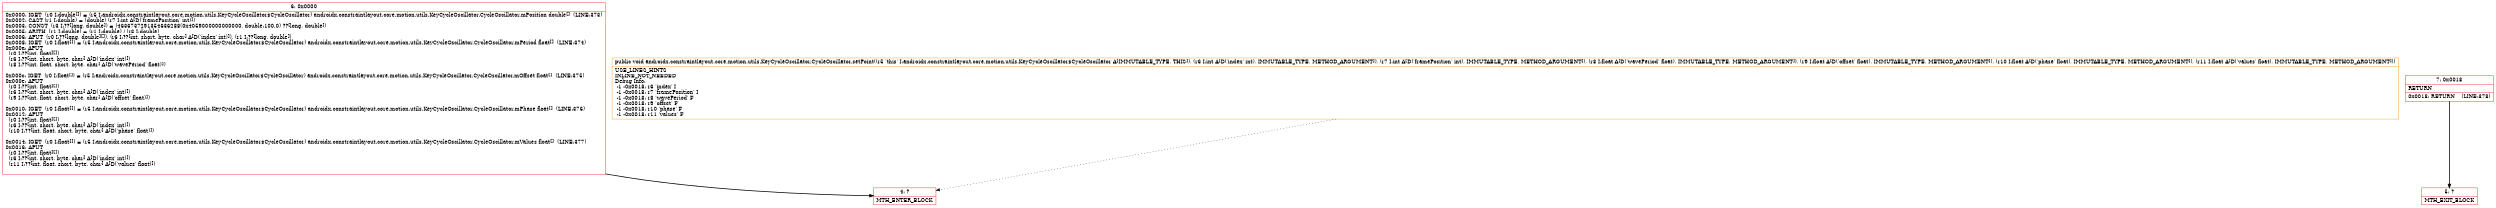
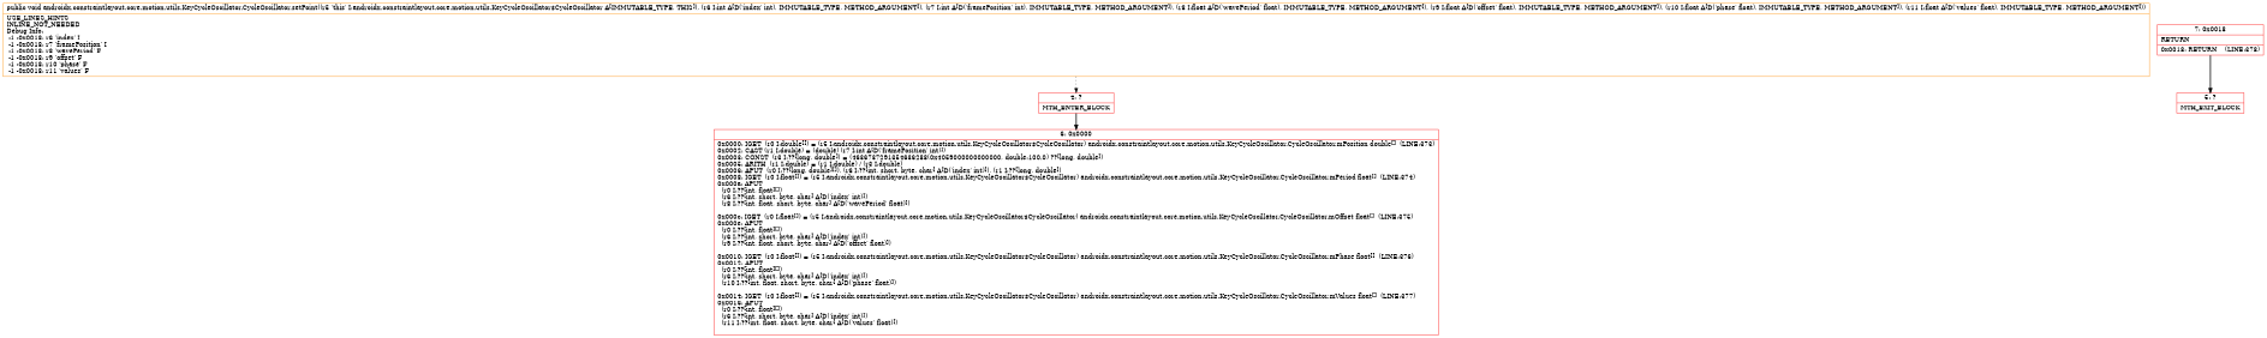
  digraph {
    node [color=red shape=record]
    edge [style=bold]
    n1 [label="{4\:\ ?|MTH_ENTER_BLOCK\l}"]
    n2 [label="{6\:\ 0x0000|0x0000: IGET  (r0 I:double[]) = (r5 I:androidx.constraintlayout.core.motion.utils.KeyCycleOscillator$CycleOscillator) androidx.constraintlayout.core.motion.utils.KeyCycleOscillator.CycleOscillator.mPosition double[]  (LINE:373)\l0x0002: CAST (r1 I:double) = (double) (r7 I:int A[D('framePosition' int)]) \l0x0003: CONST  (r3 I:??[long, double]) = (4636737291354636288(0x4059000000000000, double:100.0) ??[long, double]) \l0x0005: ARITH  (r1 I:double) = (r1 I:double) \/ (r3 I:double) \l0x0006: APUT  (r0 I:??[long, double][]), (r6 I:??[int, short, byte, char] A[D('index' int)]), (r1 I:??[long, double]) \l0x0008: IGET  (r0 I:float[]) = (r5 I:androidx.constraintlayout.core.motion.utils.KeyCycleOscillator$CycleOscillator) androidx.constraintlayout.core.motion.utils.KeyCycleOscillator.CycleOscillator.mPeriod float[]  (LINE:374)\l0x000a: APUT  \l  (r0 I:??[int, float][])\l  (r6 I:??[int, short, byte, char] A[D('index' int)])\l  (r8 I:??[int, float, short, byte, char] A[D('wavePeriod' float)])\l \l0x000c: IGET  (r0 I:float[]) = (r5 I:androidx.constraintlayout.core.motion.utils.KeyCycleOscillator$CycleOscillator) androidx.constraintlayout.core.motion.utils.KeyCycleOscillator.CycleOscillator.mOffset float[]  (LINE:375)\l0x000e: APUT  \l  (r0 I:??[int, float][])\l  (r6 I:??[int, short, byte, char] A[D('index' int)])\l  (r9 I:??[int, float, short, byte, char] A[D('offset' float)])\l \l0x0010: IGET  (r0 I:float[]) = (r5 I:androidx.constraintlayout.core.motion.utils.KeyCycleOscillator$CycleOscillator) androidx.constraintlayout.core.motion.utils.KeyCycleOscillator.CycleOscillator.mPhase float[]  (LINE:376)\l0x0012: APUT  \l  (r0 I:??[int, float][])\l  (r6 I:??[int, short, byte, char] A[D('index' int)])\l  (r10 I:??[int, float, short, byte, char] A[D('phase' float)])\l \l0x0014: IGET  (r0 I:float[]) = (r5 I:androidx.constraintlayout.core.motion.utils.KeyCycleOscillator$CycleOscillator) androidx.constraintlayout.core.motion.utils.KeyCycleOscillator.CycleOscillator.mValues float[]  (LINE:377)\l0x0016: APUT  \l  (r0 I:??[int, float][])\l  (r6 I:??[int, short, byte, char] A[D('index' int)])\l  (r11 I:??[int, float, short, byte, char] A[D('values' float)])\l \l}"]
    n3 [label="{7\:\ 0x0018|RETURN\l|0x0018: RETURN    (LINE:378)\l}"]
    n4 [label="{5\:\ ?|MTH_EXIT_BLOCK\l}"]
    n5 [color=darkorange label="{public void androidx.constraintlayout.core.motion.utils.KeyCycleOscillator.CycleOscillator.setPoint((r5 'this' I:androidx.constraintlayout.core.motion.utils.KeyCycleOscillator$CycleOscillator A[IMMUTABLE_TYPE, THIS]), (r6 I:int A[D('index' int), IMMUTABLE_TYPE, METHOD_ARGUMENT]), (r7 I:int A[D('framePosition' int), IMMUTABLE_TYPE, METHOD_ARGUMENT]), (r8 I:float A[D('wavePeriod' float), IMMUTABLE_TYPE, METHOD_ARGUMENT]), (r9 I:float A[D('offset' float), IMMUTABLE_TYPE, METHOD_ARGUMENT]), (r10 I:float A[D('phase' float), IMMUTABLE_TYPE, METHOD_ARGUMENT]), (r11 I:float A[D('values' float), IMMUTABLE_TYPE, METHOD_ARGUMENT]))  | USE_LINES_HINTS\lINLINE_NOT_NEEDED\lDebug Info:\l  \-1 \-0x0018: r6 'index' I\l  \-1 \-0x0018: r7 'framePosition' I\l  \-1 \-0x0018: r8 'wavePeriod' F\l  \-1 \-0x0018: r9 'offset' F\l  \-1 \-0x0018: r10 'phase' F\l  \-1 \-0x0018: r11 'values' F\l}"]
-   n2 -> n1
+   n1 -> n2
    n3 -> n4
    n5 -> n1 [style=dotted]
  }
